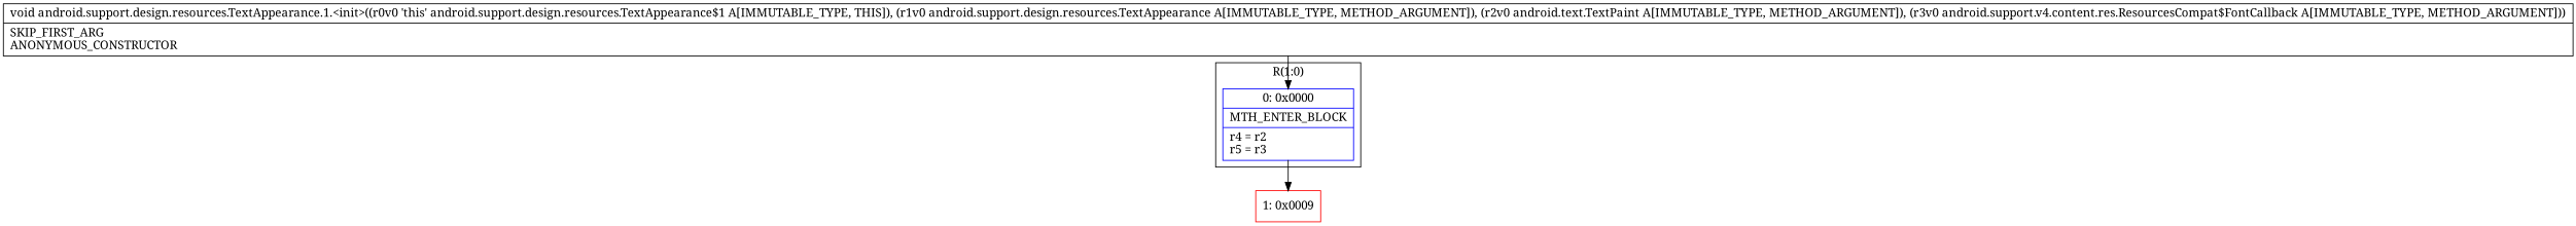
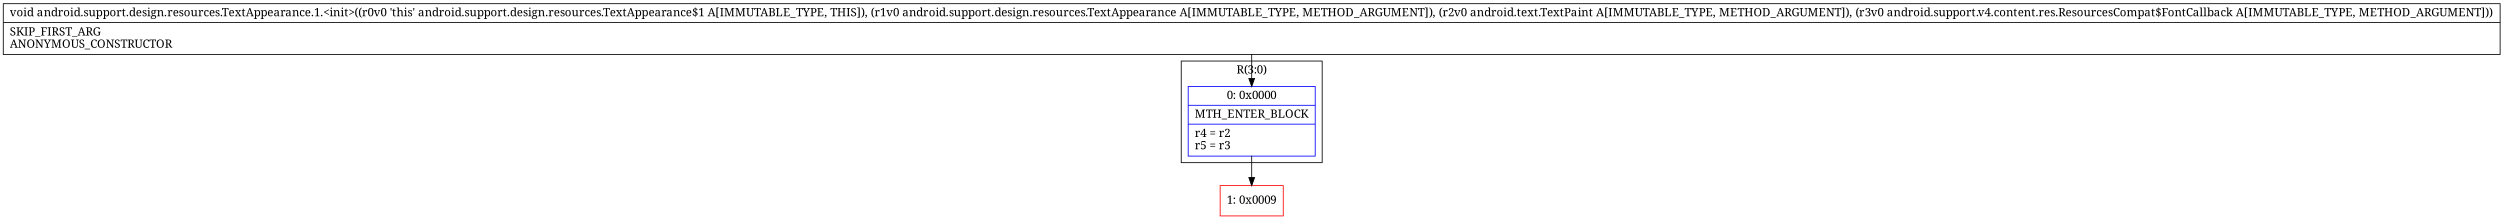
  digraph {
    fontname="Noto Serif"
    node [shape=record fontname="Noto Serif"]
    edge [fontname="Noto Serif"]
    n1 [color=blue label="{0\:\ 0x0000|MTH_ENTER_BLOCK\l|r4 = r2\lr5 = r3\l}"]
    n2 [color=red label="{1\:\ 0x0009}"]
    n3 [label="{void android.support.design.resources.TextAppearance.1.\<init\>((r0v0 'this' android.support.design.resources.TextAppearance$1 A[IMMUTABLE_TYPE, THIS]), (r1v0 android.support.design.resources.TextAppearance A[IMMUTABLE_TYPE, METHOD_ARGUMENT]), (r2v0 android.text.TextPaint A[IMMUTABLE_TYPE, METHOD_ARGUMENT]), (r3v0 android.support.v4.content.res.ResourcesCompat$FontCallback A[IMMUTABLE_TYPE, METHOD_ARGUMENT]))  | SKIP_FIRST_ARG\lANONYMOUS_CONSTRUCTOR\l}"]
    subgraph cluster_1 {
-     label="R(1:0)"
+     label="R(3:0)"
      n1
    }
    n1 -> n2
    n3 -> n1
  }
